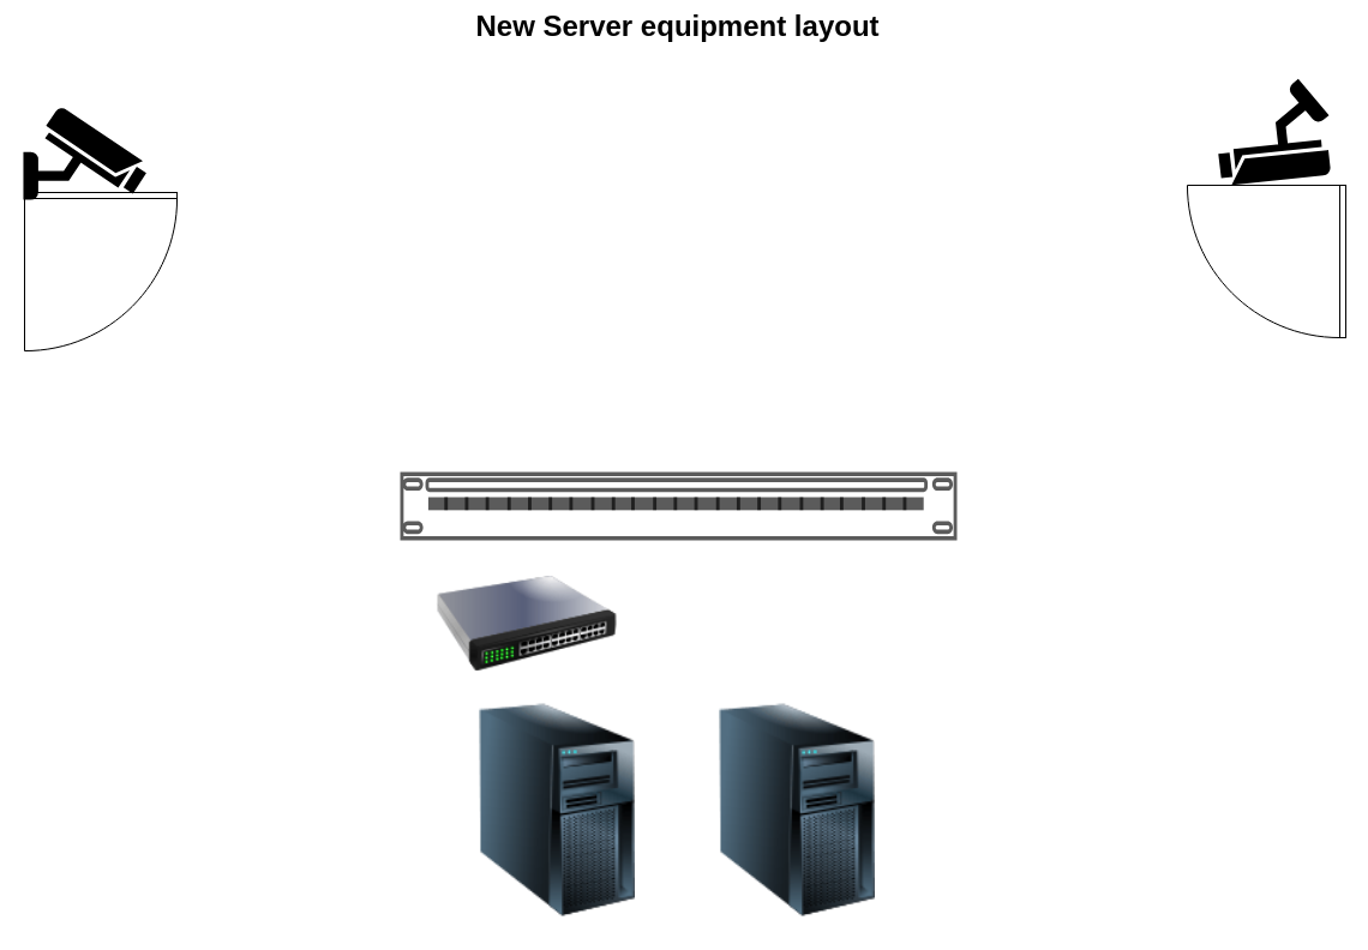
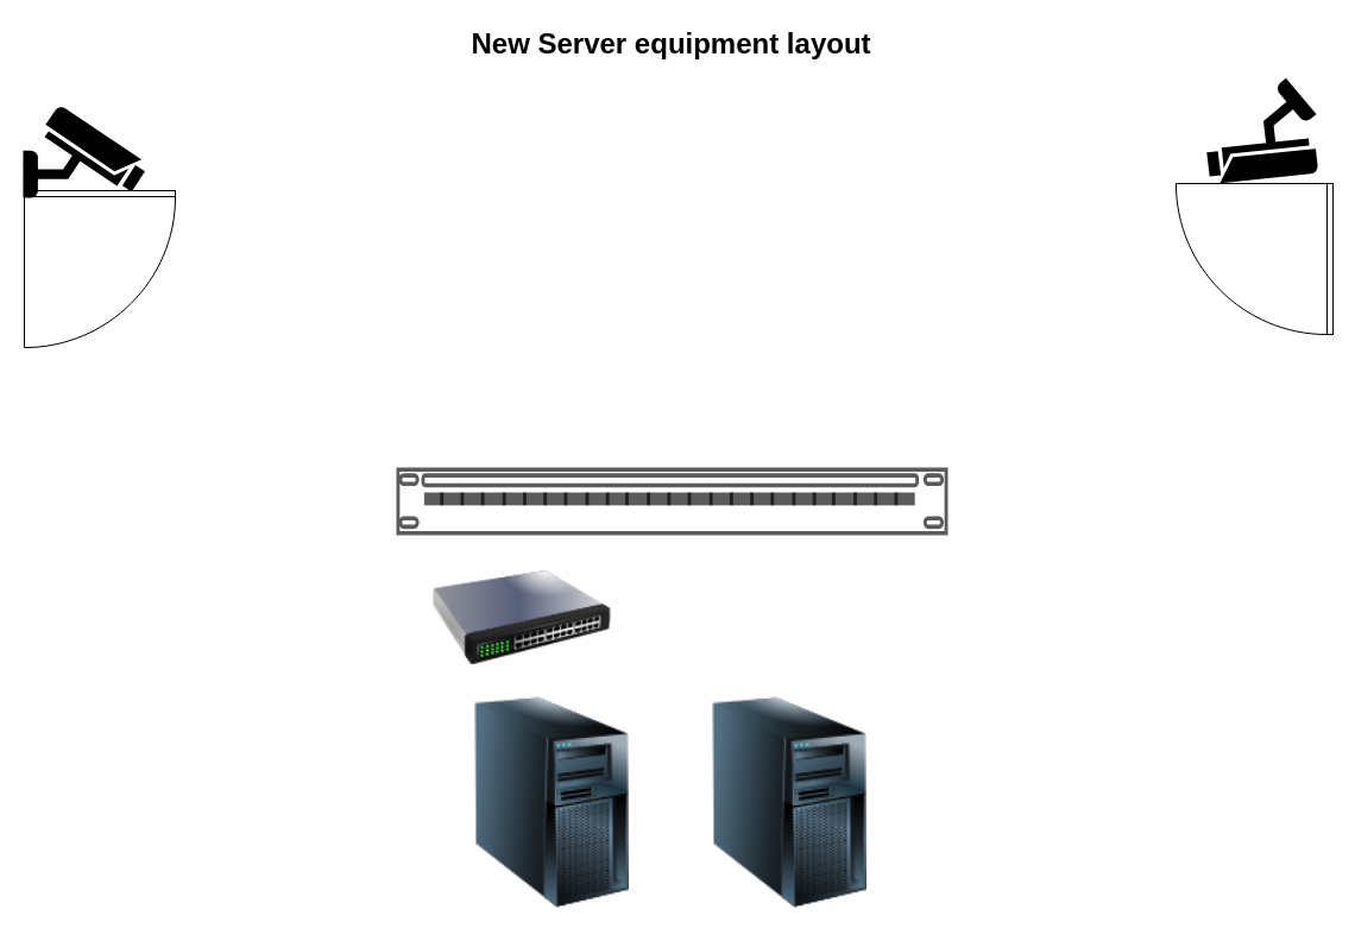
  <mxCell id="0" />
  <mxCell id="1" parent="0" />
  <mxCell id="2" value="" style="verticalLabelPosition=bottom;html=1;verticalAlign=top;align=center;shape=mxgraph.floorplan.doorLeft;aspect=fixed;" vertex="1" parent="1"><mxGeometry x="20" y="160" width="127.06" height="135" as="geometry" /></mxCell>
- <mxCell id="3" value="&lt;div align=&quot;center&quot;&gt;&lt;font style=&quot;font-size: 24px;&quot;&gt;New Server equipment layout&lt;/font&gt;&lt;/div&gt;" style="text;html=1;resizable=1;points=[];autosize=0;align=center;verticalAlign=top;spacingTop=-4;fontSize=20;fontStyle=1" parent="1" vertex="1"><mxGeometry x="274" y="5" width="580" height="30" as="geometry" /></mxCell>
+ <mxCell id="3" value="&lt;div align=&quot;center&quot;&gt;&lt;font style=&quot;font-size: 24px;&quot;&gt;New Server equipment layout&lt;/font&gt;&lt;/div&gt;" style="text;html=1;resizable=1;points=[];autosize=0;align=center;verticalAlign=top;spacingTop=-4;fontSize=20;fontStyle=1" parent="1" vertex="1"><mxGeometry x="274" y="20" width="580" height="30" as="geometry" /></mxCell>
  <mxCell id="4" value="" style="fontColor=#0066CC;verticalAlign=top;verticalLabelPosition=bottom;labelPosition=center;align=center;html=1;outlineConnect=0;fillColor=#000000;strokeColor=#000000;gradientColor=none;gradientDirection=north;strokeWidth=2;shape=mxgraph.networks.security_camera;rotation=0;" vertex="1" parent="1"><mxGeometry x="20" y="90" width="100" height="75" as="geometry" /></mxCell>
  <mxCell id="5" value="" style="verticalLabelPosition=bottom;html=1;verticalAlign=top;align=center;shape=mxgraph.floorplan.doorLeft;aspect=fixed;rotation=90;" vertex="1" parent="1"><mxGeometry x="990" y="150" width="127.06" height="135" as="geometry" /></mxCell>
  <mxCell id="6" value="" style="fontColor=#0066CC;verticalAlign=top;verticalLabelPosition=bottom;labelPosition=center;align=center;html=1;outlineConnect=0;fillColor=#000000;strokeColor=#000000;gradientColor=none;gradientDirection=north;strokeWidth=2;shape=mxgraph.networks.security_camera;rotation=-220;" vertex="1" parent="1"><mxGeometry x="1017.06" y="90" width="100" height="75" as="geometry" /></mxCell>
  <mxCell id="7" value="" style="image;html=1;image=img/lib/clip_art/computers/Server_Tower_128x128.png" vertex="1" parent="1"><mxGeometry x="599" y="580" width="130" height="190" as="geometry" /></mxCell>
  <mxCell id="8" value="" style="image;html=1;image=img/lib/clip_art/computers/Server_Tower_128x128.png" vertex="1" parent="1"><mxGeometry x="399" y="580" width="130" height="190" as="geometry" /></mxCell>
  <mxCell id="9" value="" style="image;html=1;image=img/lib/clip_art/networking/Switch_128x128.png" vertex="1" parent="1"><mxGeometry x="348" y="480" width="181" height="80" as="geometry" /></mxCell>
  <mxCell id="10" value="" style="shape=image;verticalLabelPosition=bottom;verticalAlign=top;imageAspect=0;image=https://jgraph.github.io/drawio-libs/libs/arista/DCS-7050SX-96.svg;aspect=fixed;" vertex="1" parent="1"><mxGeometry x="599" y="513" width="162" height="16.2" as="geometry" /></mxCell>
  <mxCell id="11" value="" style="strokeColor=#666666;html=1;labelPosition=right;align=left;spacingLeft=15;shadow=0;dashed=0;outlineConnect=0;shape=mxgraph.rack.general.cat5e_rack_mount_patch_panel_24_ports;" vertex="1" parent="1"><mxGeometry x="333" y="393" width="464" height="57" as="geometry" /></mxCell>
